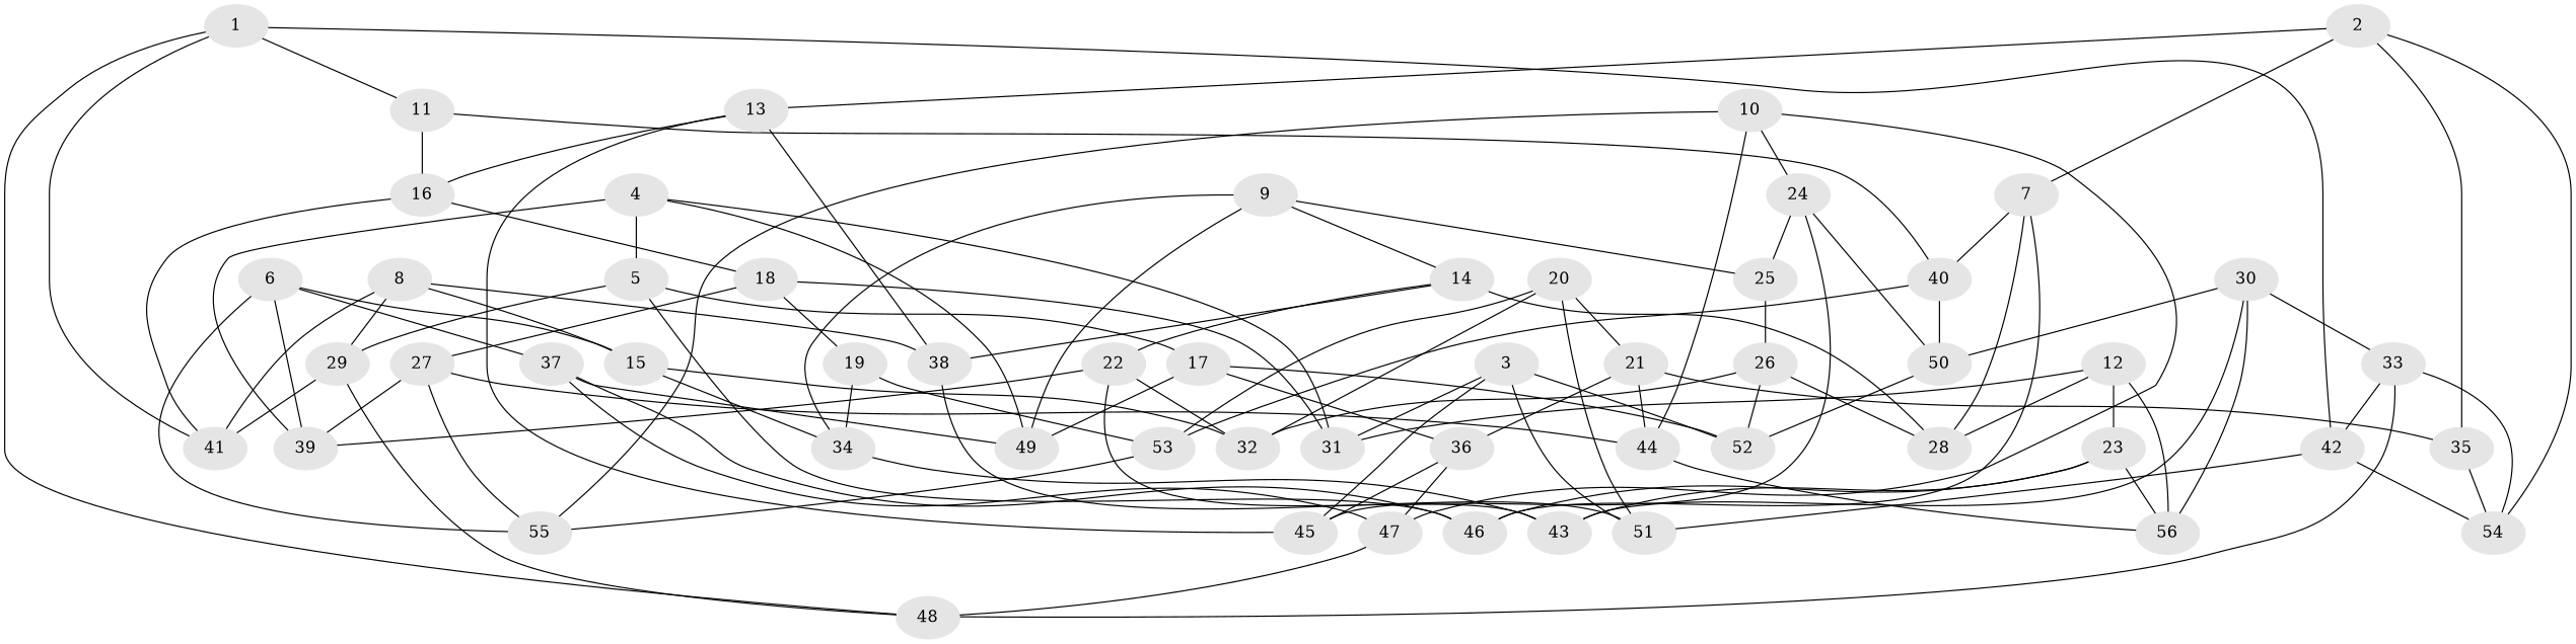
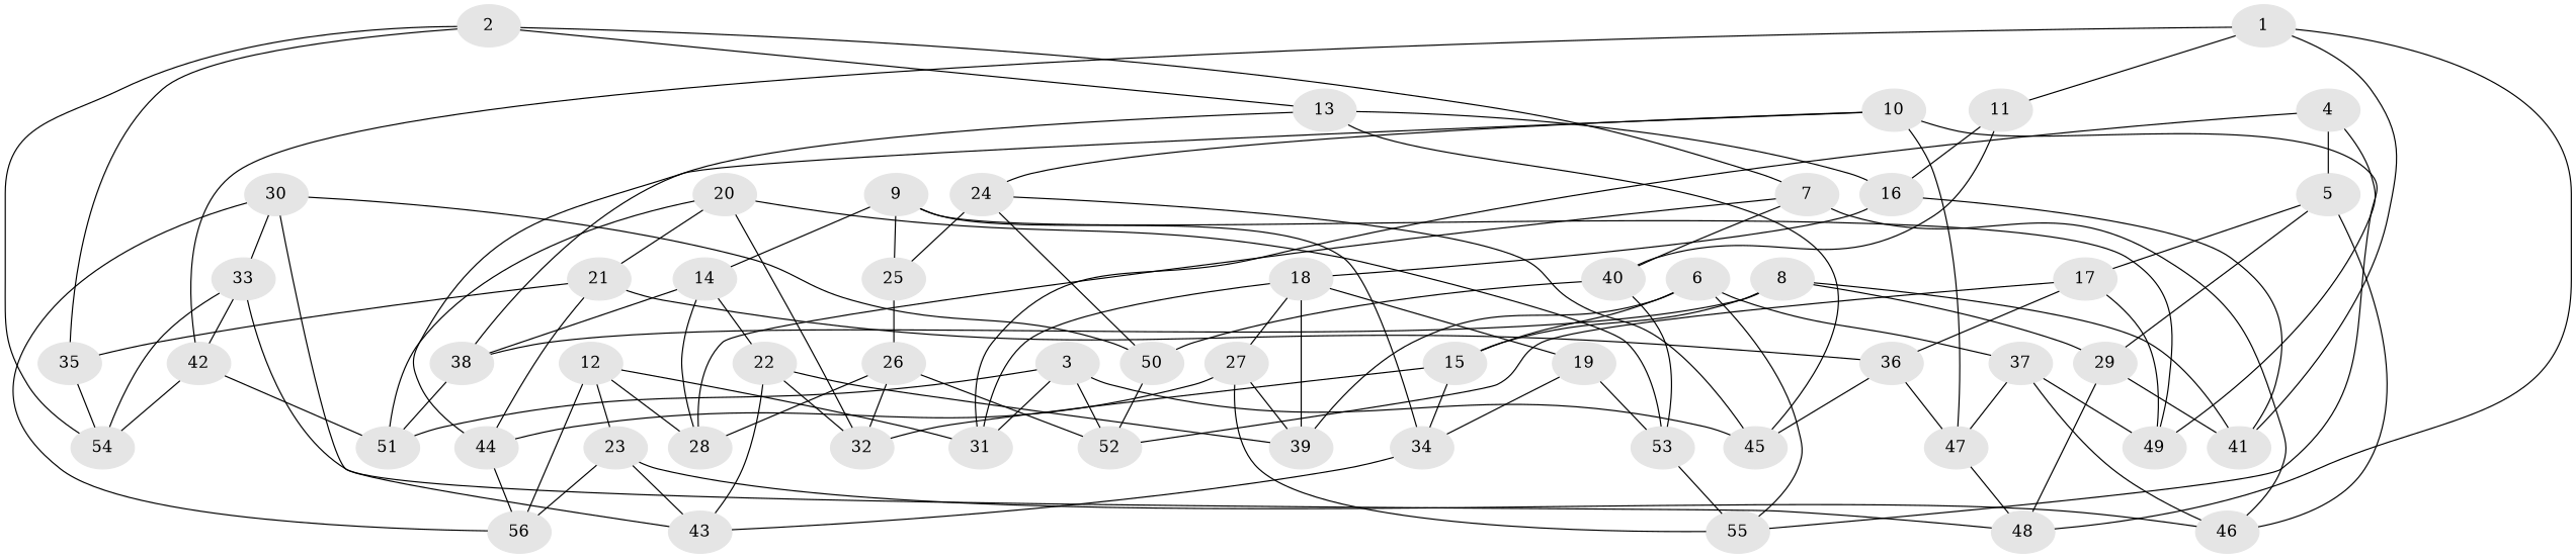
  graph {
    node [color=gray90 style=filled]
    1
    11
    41
    42
    48
    40
    16
    54
    51
    2
    7
    13
    35
    46
    28
    45
    38
    3
    31
    52
    4
    5
    39
    49
    17
    29
    36
    6
    15
    37
    55
    34
    32
    47
    53
    50
    8
    9
    14
    25
    22
    26
    43
    10
    24
    44
    56
    18
    12
    23
    19
    27
    20
    21
    30
    33
    1 -- 11
    1 -- 41
    1 -- 42
    1 -- 48
    11 -- 40
    11 -- 16
    42 -- 54
    42 -- 51
    40 -- 53
    40 -- 50
    16 -- 41
    16 -- 18
    2 -- 54
    2 -- 7
    2 -- 13
    2 -- 35
    7 -- 40
    7 -- 46
    7 -- 28
    13 -- 16
    13 -- 45
    13 -- 38
    35 -- 54
    38 -- 51
    3 -- 51
    3 -- 45
    3 -- 31
    3 -- 52
    4 -- 31
    4 -- 5
-   4 -- 39
+   18 -- 39
    4 -- 49
    5 -- 46
    5 -- 17
    5 -- 29
    17 -- 52
    17 -- 49
    17 -- 36
    29 -- 41
    29 -- 48
    36 -- 45
    36 -- 47
    6 -- 39
    6 -- 15
    6 -- 37
    6 -- 55
    15 -- 34
    15 -- 32
    37 -- 46
    37 -- 49
    37 -- 47
    34 -- 43
    47 -- 48
    53 -- 55
    50 -- 52
    8 -- 41
    8 -- 38
    8 -- 29
    8 -- 15
    9 -- 49
    9 -- 34
    9 -- 14
    9 -- 25
    14 -- 28
    14 -- 38
    14 -- 22
    25 -- 26
    22 -- 39
    22 -- 32
    22 -- 43
    26 -- 28
    26 -- 52
    26 -- 32
    10 -- 55
    10 -- 47
    10 -- 24
    10 -- 44
    24 -- 45
    24 -- 50
    24 -- 25
    44 -- 56
    18 -- 31
    18 -- 19
    18 -- 27
    12 -- 28
    12 -- 31
    12 -- 56
    12 -- 23
    23 -- 46
    23 -- 43
    23 -- 56
    19 -- 34
    19 -- 53
    27 -- 39
    27 -- 55
    27 -- 44
    20 -- 51
    20 -- 32
    20 -- 53
    20 -- 21
    21 -- 35
    21 -- 36
    21 -- 44
    30 -- 50
    30 -- 43
    30 -- 56
    30 -- 33
    33 -- 42
    33 -- 48
    33 -- 54
  }
